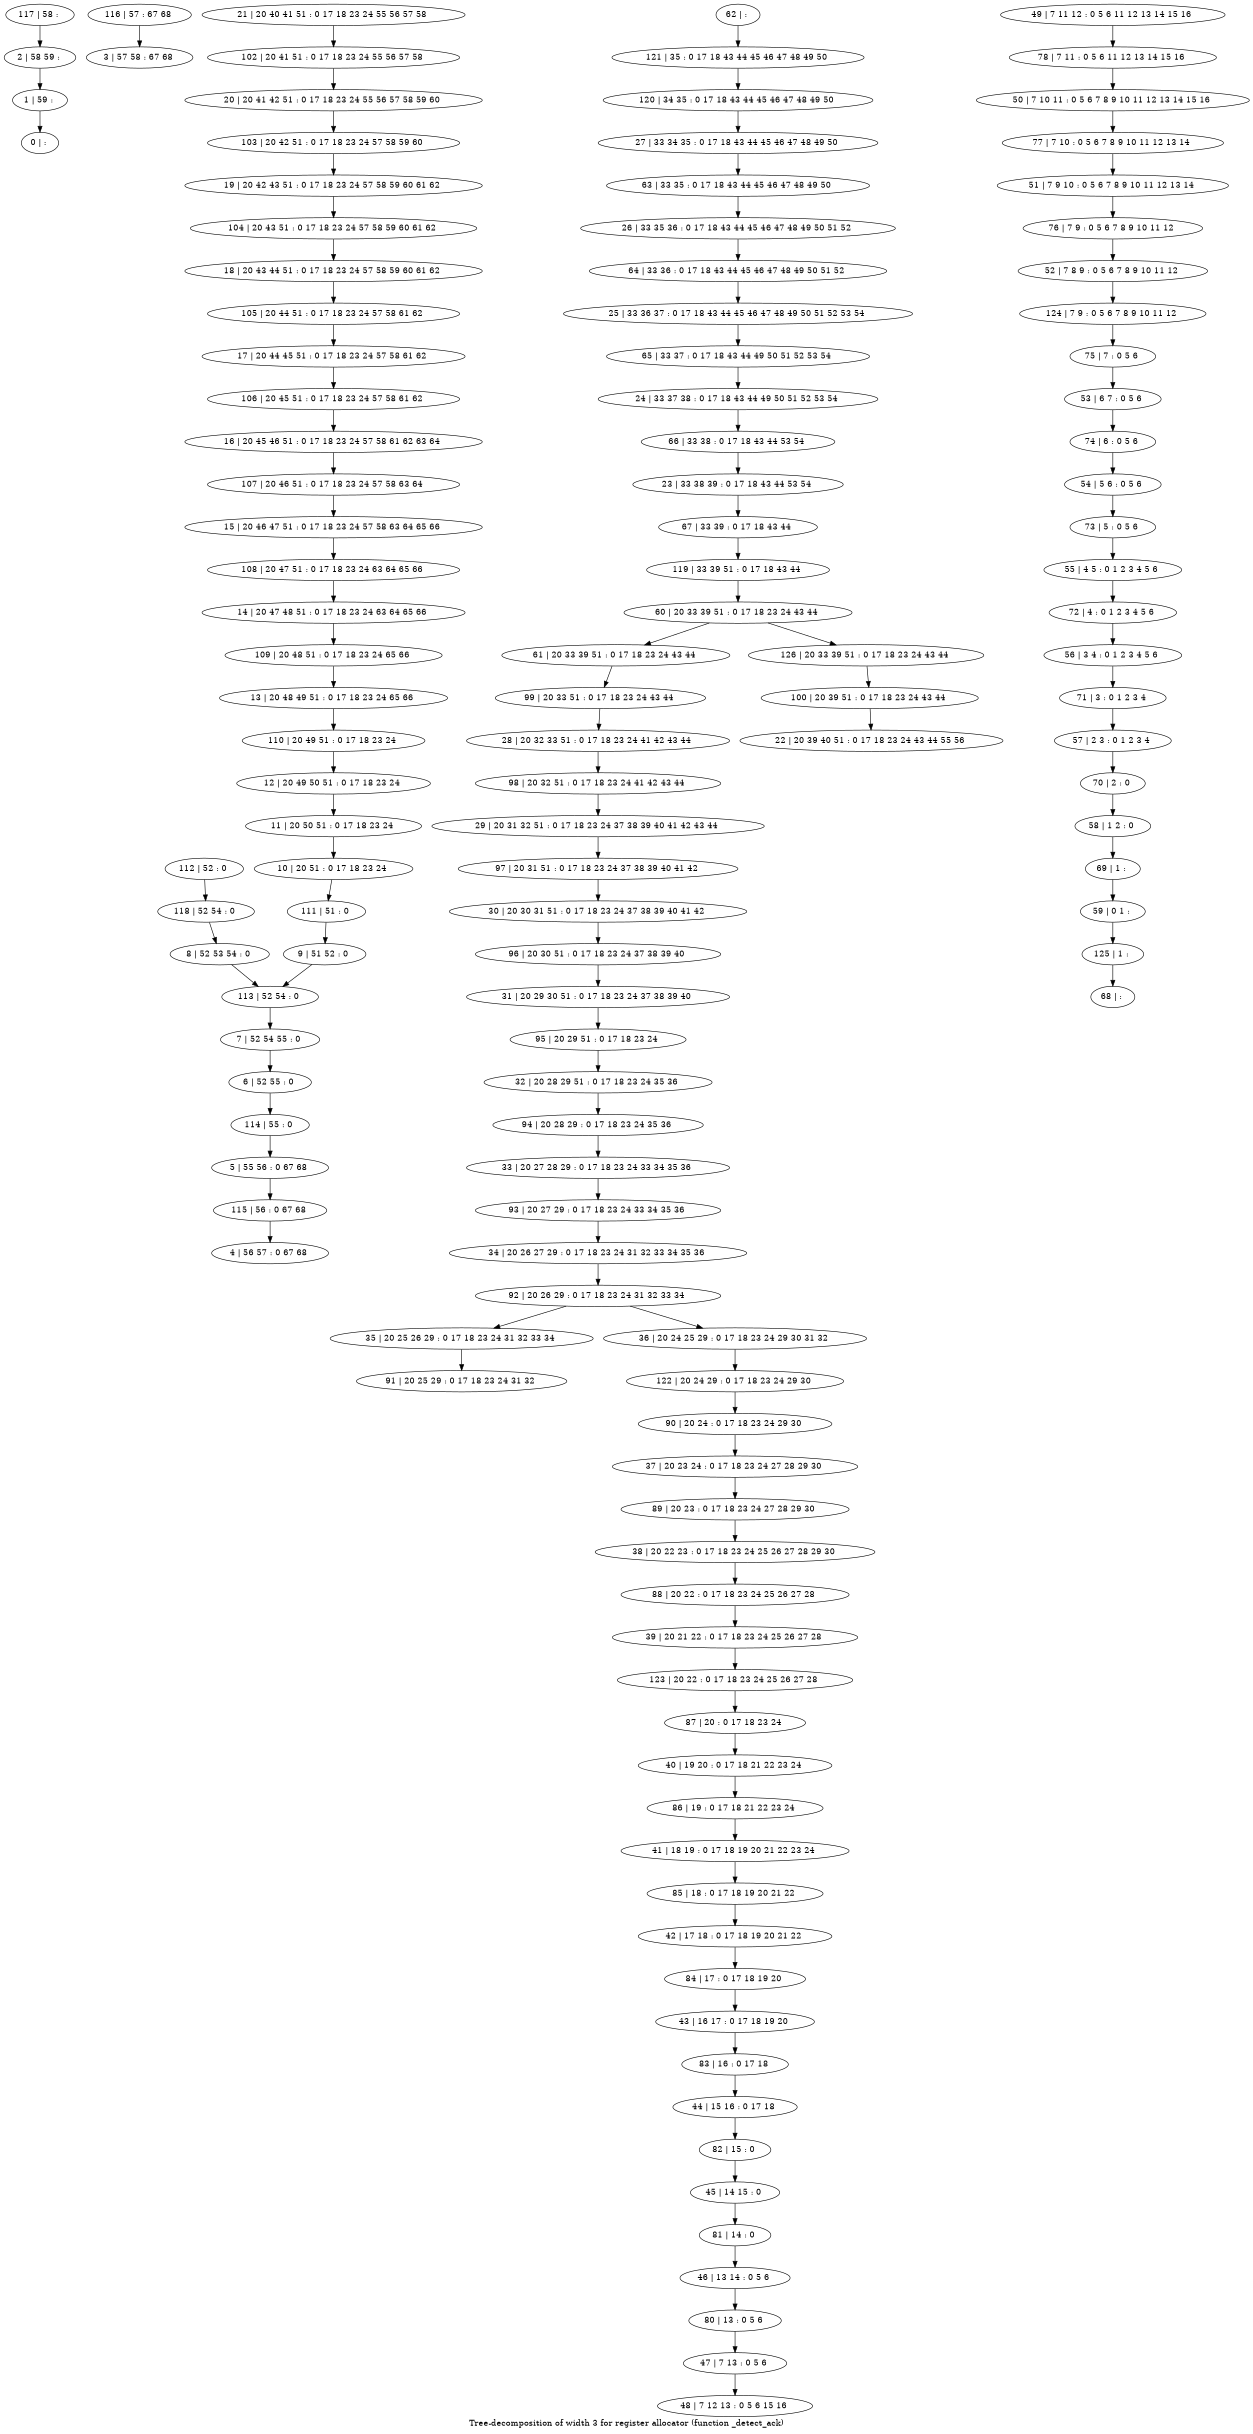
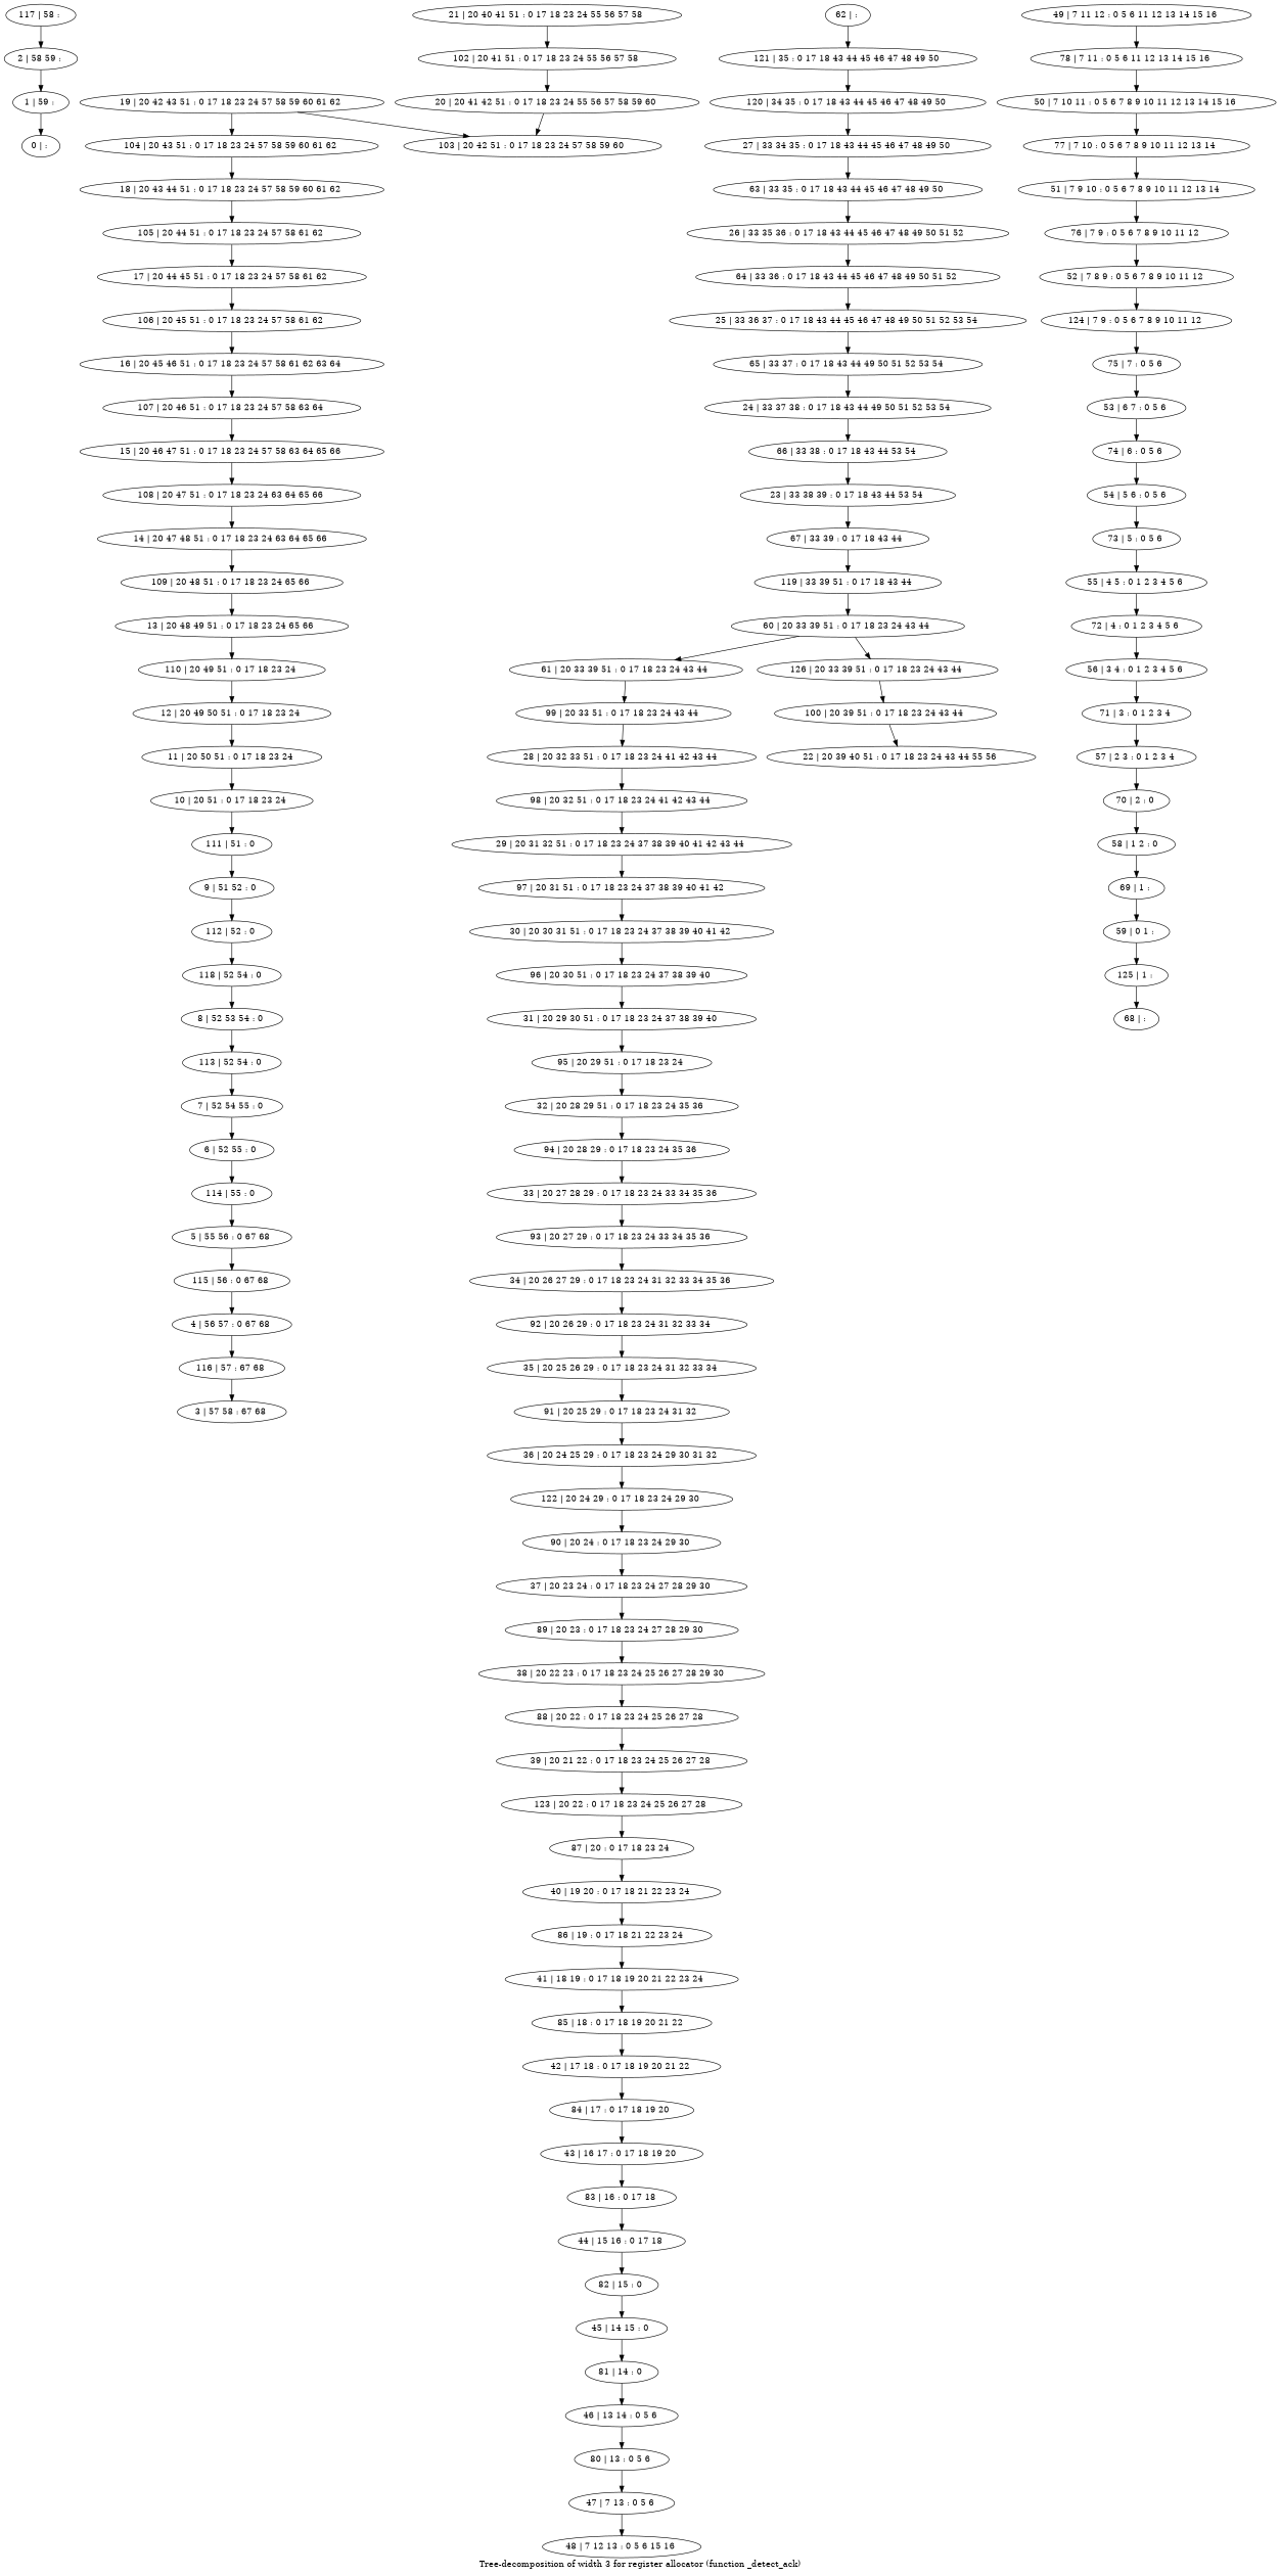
  digraph {
    label="Tree-decomposition of width 3 for register allocator (function _detect_ack)"
    n1 [label="0 | : "]
    n2 [label="1 | 59 : "]
    n3 [label="2 | 58 59 : "]
    n4 [label="3 | 57 58 : 67 68 "]
    n5 [label="117 | 58 : "]
    n6 [label="4 | 56 57 : 0 67 68 "]
    n7 [label="116 | 57 : 67 68 "]
    n8 [label="5 | 55 56 : 0 67 68 "]
    n9 [label="115 | 56 : 0 67 68 "]
    n10 [label="6 | 52 55 : 0 "]
    n11 [label="114 | 55 : 0 "]
    n12 [label="7 | 52 54 55 : 0 "]
    n13 [label="8 | 52 53 54 : 0 "]
    n14 [label="113 | 52 54 : 0 "]
    n15 [label="9 | 51 52 : 0 "]
    n16 [label="112 | 52 : 0 "]
    n17 [label="118 | 52 54 : 0 "]
    n18 [label="10 | 20 51 : 0 17 18 23 24 "]
    n19 [label="111 | 51 : 0 "]
    n20 [label="11 | 20 50 51 : 0 17 18 23 24 "]
    n21 [label="12 | 20 49 50 51 : 0 17 18 23 24 "]
    n22 [label="13 | 20 48 49 51 : 0 17 18 23 24 65 66 "]
    n23 [label="110 | 20 49 51 : 0 17 18 23 24 "]
    n24 [label="14 | 20 47 48 51 : 0 17 18 23 24 63 64 65 66 "]
    n25 [label="109 | 20 48 51 : 0 17 18 23 24 65 66 "]
    n26 [label="15 | 20 46 47 51 : 0 17 18 23 24 57 58 63 64 65 66 "]
    n27 [label="108 | 20 47 51 : 0 17 18 23 24 63 64 65 66 "]
    n28 [label="16 | 20 45 46 51 : 0 17 18 23 24 57 58 61 62 63 64 "]
    n29 [label="107 | 20 46 51 : 0 17 18 23 24 57 58 63 64 "]
    n30 [label="17 | 20 44 45 51 : 0 17 18 23 24 57 58 61 62 "]
    n31 [label="106 | 20 45 51 : 0 17 18 23 24 57 58 61 62 "]
    n32 [label="18 | 20 43 44 51 : 0 17 18 23 24 57 58 59 60 61 62 "]
    n33 [label="105 | 20 44 51 : 0 17 18 23 24 57 58 61 62 "]
    n34 [label="19 | 20 42 43 51 : 0 17 18 23 24 57 58 59 60 61 62 "]
    n35 [label="104 | 20 43 51 : 0 17 18 23 24 57 58 59 60 61 62 "]
    n36 [label="20 | 20 41 42 51 : 0 17 18 23 24 55 56 57 58 59 60 "]
    n37 [label="103 | 20 42 51 : 0 17 18 23 24 57 58 59 60 "]
    n38 [label="21 | 20 40 41 51 : 0 17 18 23 24 55 56 57 58 "]
    n39 [label="102 | 20 41 51 : 0 17 18 23 24 55 56 57 58 "]
    n40 [label="22 | 20 39 40 51 : 0 17 18 23 24 43 44 55 56 "]
    n41 [label="23 | 33 38 39 : 0 17 18 43 44 53 54 "]
    n42 [label="67 | 33 39 : 0 17 18 43 44 "]
    n43 [label="119 | 33 39 51 : 0 17 18 43 44 "]
    n44 [label="24 | 33 37 38 : 0 17 18 43 44 49 50 51 52 53 54 "]
    n45 [label="66 | 33 38 : 0 17 18 43 44 53 54 "]
    n46 [label="25 | 33 36 37 : 0 17 18 43 44 45 46 47 48 49 50 51 52 53 54 "]
    n47 [label="65 | 33 37 : 0 17 18 43 44 49 50 51 52 53 54 "]
    n48 [label="26 | 33 35 36 : 0 17 18 43 44 45 46 47 48 49 50 51 52 "]
    n49 [label="64 | 33 36 : 0 17 18 43 44 45 46 47 48 49 50 51 52 "]
    n50 [label="27 | 33 34 35 : 0 17 18 43 44 45 46 47 48 49 50 "]
    n51 [label="63 | 33 35 : 0 17 18 43 44 45 46 47 48 49 50 "]
    n52 [label="28 | 20 32 33 51 : 0 17 18 23 24 41 42 43 44 "]
    n53 [label="98 | 20 32 51 : 0 17 18 23 24 41 42 43 44 "]
    n54 [label="29 | 20 31 32 51 : 0 17 18 23 24 37 38 39 40 41 42 43 44 "]
    n55 [label="97 | 20 31 51 : 0 17 18 23 24 37 38 39 40 41 42 "]
    n56 [label="30 | 20 30 31 51 : 0 17 18 23 24 37 38 39 40 41 42 "]
    n57 [label="96 | 20 30 51 : 0 17 18 23 24 37 38 39 40 "]
    n58 [label="31 | 20 29 30 51 : 0 17 18 23 24 37 38 39 40 "]
    n59 [label="95 | 20 29 51 : 0 17 18 23 24 "]
    n60 [label="32 | 20 28 29 51 : 0 17 18 23 24 35 36 "]
    n61 [label="94 | 20 28 29 : 0 17 18 23 24 35 36 "]
    n62 [label="33 | 20 27 28 29 : 0 17 18 23 24 33 34 35 36 "]
    n63 [label="93 | 20 27 29 : 0 17 18 23 24 33 34 35 36 "]
    n64 [label="34 | 20 26 27 29 : 0 17 18 23 24 31 32 33 34 35 36 "]
    n65 [label="92 | 20 26 29 : 0 17 18 23 24 31 32 33 34 "]
    n66 [label="35 | 20 25 26 29 : 0 17 18 23 24 31 32 33 34 "]
    n67 [label="91 | 20 25 29 : 0 17 18 23 24 31 32 "]
    n68 [label="36 | 20 24 25 29 : 0 17 18 23 24 29 30 31 32 "]
    n69 [label="122 | 20 24 29 : 0 17 18 23 24 29 30 "]
    n70 [label="90 | 20 24 : 0 17 18 23 24 29 30 "]
    n71 [label="37 | 20 23 24 : 0 17 18 23 24 27 28 29 30 "]
    n72 [label="89 | 20 23 : 0 17 18 23 24 27 28 29 30 "]
    n73 [label="38 | 20 22 23 : 0 17 18 23 24 25 26 27 28 29 30 "]
    n74 [label="88 | 20 22 : 0 17 18 23 24 25 26 27 28 "]
    n75 [label="39 | 20 21 22 : 0 17 18 23 24 25 26 27 28 "]
    n76 [label="123 | 20 22 : 0 17 18 23 24 25 26 27 28 "]
    n77 [label="87 | 20 : 0 17 18 23 24 "]
    n78 [label="40 | 19 20 : 0 17 18 21 22 23 24 "]
    n79 [label="86 | 19 : 0 17 18 21 22 23 24 "]
    n80 [label="41 | 18 19 : 0 17 18 19 20 21 22 23 24 "]
    n81 [label="85 | 18 : 0 17 18 19 20 21 22 "]
    n82 [label="42 | 17 18 : 0 17 18 19 20 21 22 "]
    n83 [label="84 | 17 : 0 17 18 19 20 "]
    n84 [label="43 | 16 17 : 0 17 18 19 20 "]
    n85 [label="83 | 16 : 0 17 18 "]
    n86 [label="44 | 15 16 : 0 17 18 "]
    n87 [label="82 | 15 : 0 "]
    n88 [label="45 | 14 15 : 0 "]
    n89 [label="81 | 14 : 0 "]
    n90 [label="46 | 13 14 : 0 5 6 "]
    n91 [label="80 | 13 : 0 5 6 "]
    n92 [label="47 | 7 13 : 0 5 6 "]
    n93 [label="48 | 7 12 13 : 0 5 6 15 16 "]
    n94 [label="49 | 7 11 12 : 0 5 6 11 12 13 14 15 16 "]
    n95 [label="78 | 7 11 : 0 5 6 11 12 13 14 15 16 "]
    n96 [label="50 | 7 10 11 : 0 5 6 7 8 9 10 11 12 13 14 15 16 "]
    n97 [label="77 | 7 10 : 0 5 6 7 8 9 10 11 12 13 14 "]
    n98 [label="51 | 7 9 10 : 0 5 6 7 8 9 10 11 12 13 14 "]
    n99 [label="76 | 7 9 : 0 5 6 7 8 9 10 11 12 "]
    n100 [label="52 | 7 8 9 : 0 5 6 7 8 9 10 11 12 "]
    n101 [label="124 | 7 9 : 0 5 6 7 8 9 10 11 12 "]
    n102 [label="75 | 7 : 0 5 6 "]
    n103 [label="53 | 6 7 : 0 5 6 "]
    n104 [label="74 | 6 : 0 5 6 "]
    n105 [label="54 | 5 6 : 0 5 6 "]
    n106 [label="73 | 5 : 0 5 6 "]
    n107 [label="55 | 4 5 : 0 1 2 3 4 5 6 "]
    n108 [label="72 | 4 : 0 1 2 3 4 5 6 "]
    n109 [label="56 | 3 4 : 0 1 2 3 4 5 6 "]
    n110 [label="71 | 3 : 0 1 2 3 4 "]
    n111 [label="57 | 2 3 : 0 1 2 3 4 "]
    n112 [label="70 | 2 : 0 "]
    n113 [label="58 | 1 2 : 0 "]
    n114 [label="69 | 1 : "]
    n115 [label="59 | 0 1 : "]
    n116 [label="125 | 1 : "]
    n117 [label="68 | : "]
    n118 [label="60 | 20 33 39 51 : 0 17 18 23 24 43 44 "]
    n119 [label="61 | 20 33 39 51 : 0 17 18 23 24 43 44 "]
    n120 [label="126 | 20 33 39 51 : 0 17 18 23 24 43 44 "]
    n121 [label="99 | 20 33 51 : 0 17 18 23 24 43 44 "]
    n122 [label="100 | 20 39 51 : 0 17 18 23 24 43 44 "]
    n123 [label="62 | : "]
    n124 [label="121 | 35 : 0 17 18 43 44 45 46 47 48 49 50 "]
    n125 [label="120 | 34 35 : 0 17 18 43 44 45 46 47 48 49 50 "]
    n2 -> n1
    n3 -> n2
    n5 -> n3
+   n6 -> n7
    n7 -> n4
    n8 -> n9
    n9 -> n6
    n10 -> n11
    n11 -> n8
    n12 -> n10
    n13 -> n14
    n14 -> n12
-   n15 -> n14
+   n15 -> n16
    n16 -> n17
    n17 -> n13
    n18 -> n19
    n19 -> n15
    n20 -> n18
    n21 -> n20
    n22 -> n23
    n23 -> n21
    n24 -> n25
    n25 -> n22
    n26 -> n27
    n27 -> n24
    n28 -> n29
    n29 -> n26
    n30 -> n31
    n31 -> n28
    n32 -> n33
    n33 -> n30
    n34 -> n35
    n35 -> n32
    n36 -> n37
-   n37 -> n34
+   n34 -> n37
    n38 -> n39
    n39 -> n36
    n41 -> n42
    n42 -> n43
    n43 -> n118
    n44 -> n45
    n45 -> n41
    n46 -> n47
    n47 -> n44
    n48 -> n49
    n49 -> n46
    n50 -> n51
    n51 -> n48
    n52 -> n53
    n53 -> n54
    n54 -> n55
    n55 -> n56
    n56 -> n57
    n57 -> n58
    n58 -> n59
    n59 -> n60
    n60 -> n61
    n61 -> n62
    n62 -> n63
    n63 -> n64
    n64 -> n65
    n65 -> n66
    n66 -> n67
-   n65 -> n68
+   n67 -> n68
    n68 -> n69
    n69 -> n70
    n70 -> n71
    n71 -> n72
    n72 -> n73
    n73 -> n74
    n74 -> n75
    n75 -> n76
    n76 -> n77
    n77 -> n78
    n78 -> n79
    n79 -> n80
    n80 -> n81
    n81 -> n82
    n82 -> n83
    n83 -> n84
    n84 -> n85
    n85 -> n86
    n86 -> n87
    n87 -> n88
    n88 -> n89
    n89 -> n90
    n90 -> n91
    n91 -> n92
    n92 -> n93
    n94 -> n95
    n95 -> n96
    n96 -> n97
    n97 -> n98
    n98 -> n99
    n99 -> n100
    n100 -> n101
    n101 -> n102
    n102 -> n103
    n103 -> n104
    n104 -> n105
    n105 -> n106
    n106 -> n107
    n107 -> n108
    n108 -> n109
    n109 -> n110
    n110 -> n111
    n111 -> n112
    n112 -> n113
    n113 -> n114
    n114 -> n115
    n115 -> n116
    n116 -> n117
    n118 -> n119
    n118 -> n120
    n119 -> n121
    n120 -> n122
    n121 -> n52
    n122 -> n40
    n123 -> n124
    n124 -> n125
    n125 -> n50
  }
